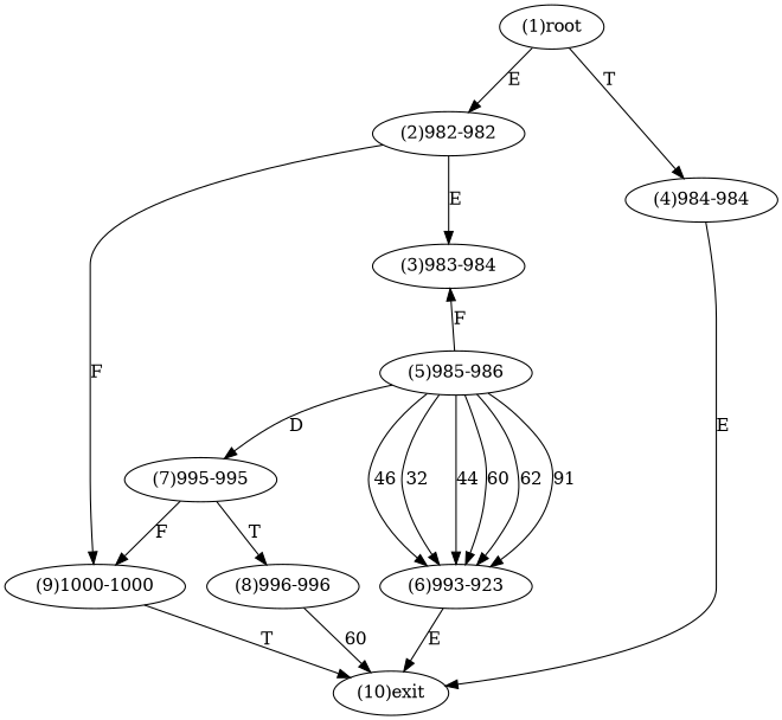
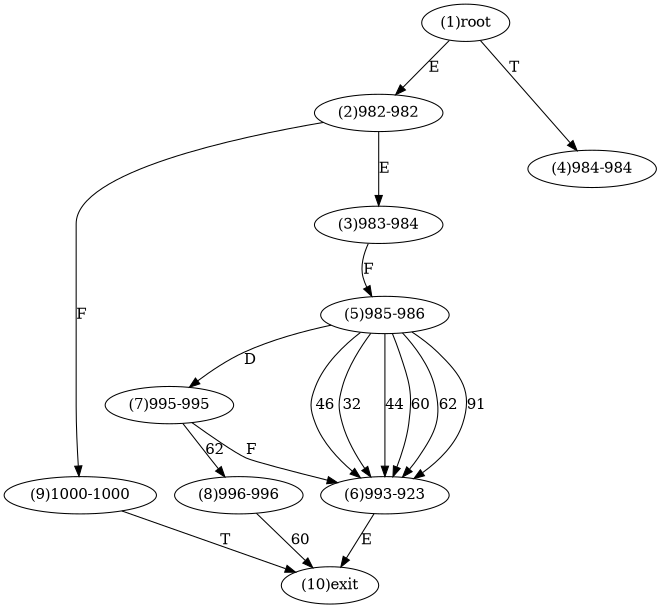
  digraph {
    n1 [label="(1)root"]
    n2 [label="(2)982-982"]
    n3 [label="(4)984-984"]
    n4 [label="(3)983-984"]
    n5 [label="(9)1000-1000"]
    n6 [label="(5)985-986"]
    n7 [label="(10)exit"]
    n8 [label="(6)993-923"]
    n9 [label="(7)995-995"]
    n10 [label="(8)996-996"]
    n1 -> n2 [label=E]
    n1 -> n3 [label=T]
    n2 -> n4 [label=E]
    n2 -> n5 [label=F]
-   n3 -> n7 [label=E]
-   n6 -> n4 [label=F]
+   n4 -> n6 [label=F]
    n5 -> n7 [label=T]
    n6 -> n8 [label=32]
    n6 -> n8 [label=44]
    n6 -> n8 [label=46]
    n6 -> n8 [label=60]
    n6 -> n8 [label=62]
    n6 -> n8 [label=91]
    n6 -> n9 [label=D]
    n8 -> n7 [label=E]
-   n9 -> n5 [label=F]
-   n9 -> n10 [label=T]
+   n9 -> n8 [label=F]
+   n9 -> n10 [label=62]
    n10 -> n7 [label=60]
  }
